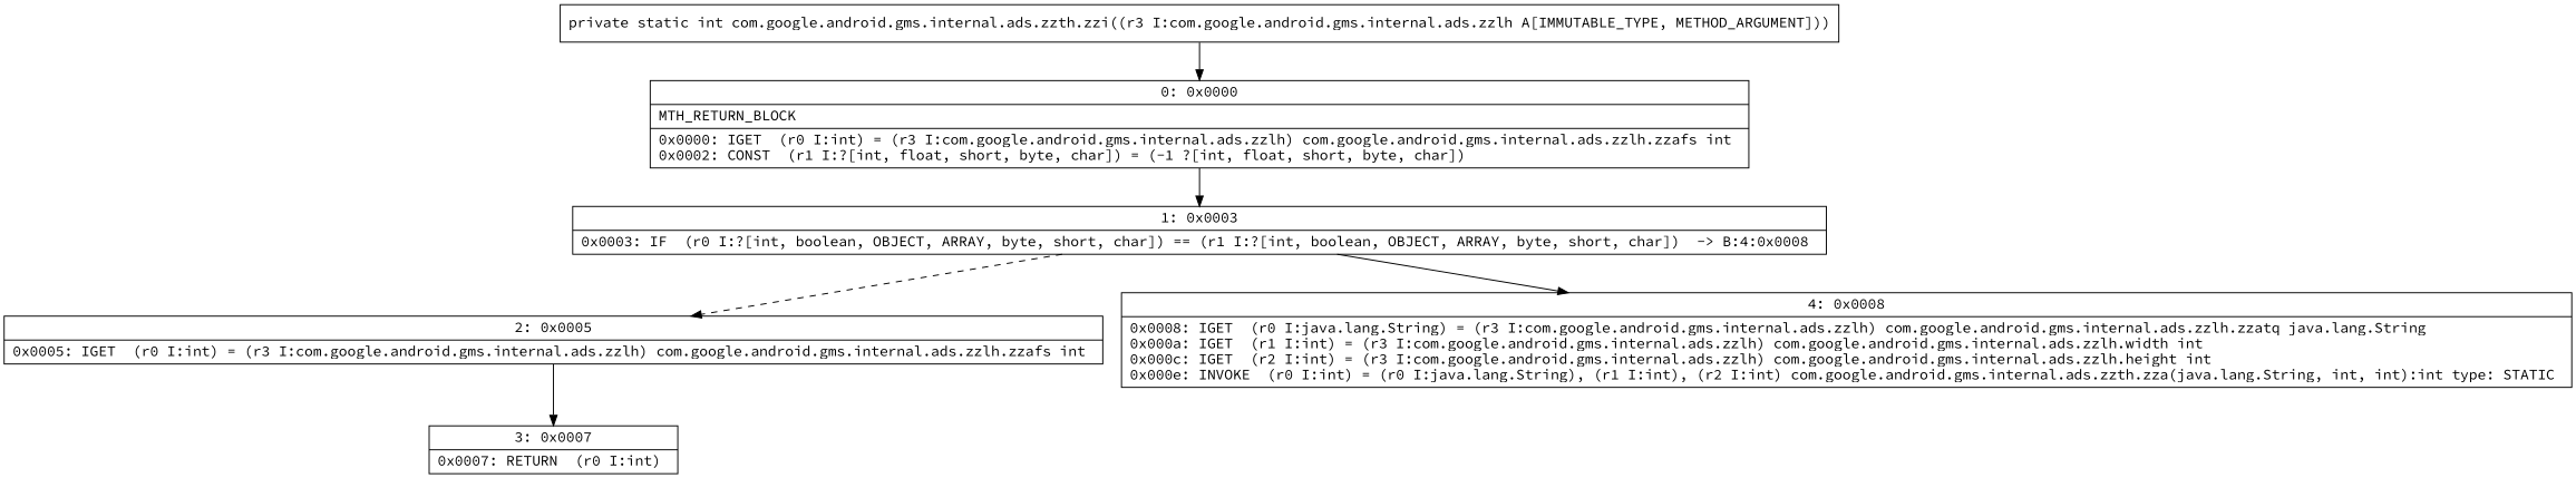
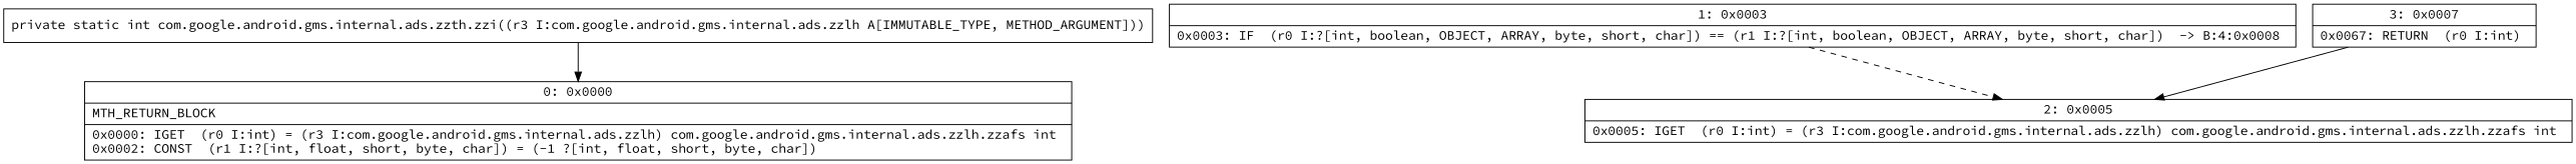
  digraph {
    fontname="Source Code Pro"
    node [fontname="Source Code Pro" shape=record]
    edge [fontname="Source Code Pro"]
    n1 [label="{0\:\ 0x0000|MTH_RETURN_BLOCK\l|0x0000: IGET  (r0 I:int) = (r3 I:com.google.android.gms.internal.ads.zzlh) com.google.android.gms.internal.ads.zzlh.zzafs int \l0x0002: CONST  (r1 I:?[int, float, short, byte, char]) = (\-1 ?[int, float, short, byte, char]) \l}"]
    n2 [label="{1\:\ 0x0003|0x0003: IF  (r0 I:?[int, boolean, OBJECT, ARRAY, byte, short, char]) == (r1 I:?[int, boolean, OBJECT, ARRAY, byte, short, char])  \-\> B:4:0x0008 \l}"]
    n3 [label="{2\:\ 0x0005|0x0005: IGET  (r0 I:int) = (r3 I:com.google.android.gms.internal.ads.zzlh) com.google.android.gms.internal.ads.zzlh.zzafs int \l}"]
-   n4 [label="{4\:\ 0x0008|0x0008: IGET  (r0 I:java.lang.String) = (r3 I:com.google.android.gms.internal.ads.zzlh) com.google.android.gms.internal.ads.zzlh.zzatq java.lang.String \l0x000a: IGET  (r1 I:int) = (r3 I:com.google.android.gms.internal.ads.zzlh) com.google.android.gms.internal.ads.zzlh.width int \l0x000c: IGET  (r2 I:int) = (r3 I:com.google.android.gms.internal.ads.zzlh) com.google.android.gms.internal.ads.zzlh.height int \l0x000e: INVOKE  (r0 I:int) = (r0 I:java.lang.String), (r1 I:int), (r2 I:int) com.google.android.gms.internal.ads.zzth.zza(java.lang.String, int, int):int type: STATIC \l}"]
-   n5 [label="{3\:\ 0x0007|0x0007: RETURN  (r0 I:int) \l}"]
+   n5 [label="{3\:\ 0x0007|0x0067: RETURN  (r0 I:int) \l}"]
    n6 [label="{private static int com.google.android.gms.internal.ads.zzth.zzi((r3 I:com.google.android.gms.internal.ads.zzlh A[IMMUTABLE_TYPE, METHOD_ARGUMENT])) }"]
-   n1 -> n2
    n2 -> n3 [style=dashed]
-   n2 -> n4
-   n3 -> n5
+   n5 -> n3
    n6 -> n1
  }
